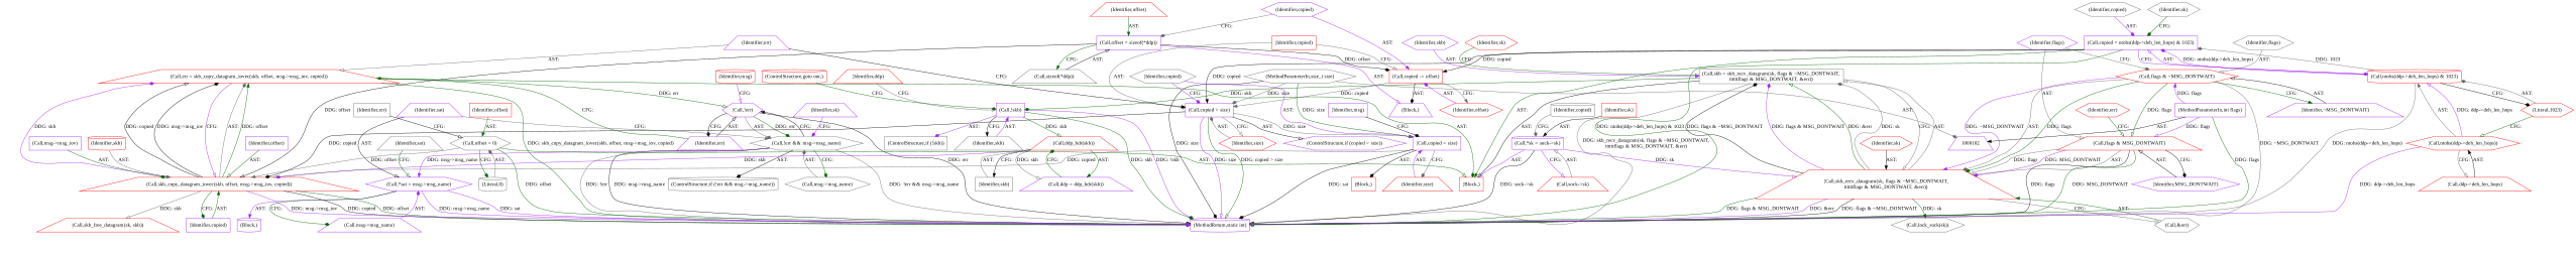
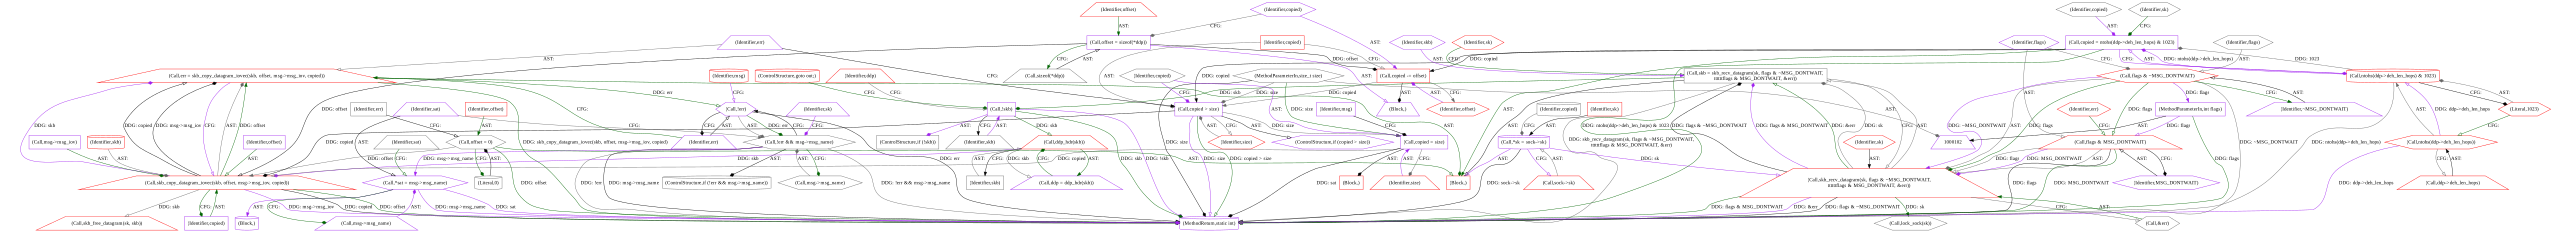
  digraph {
    fontname="Liberation Serif"
    node [color=red fontname="Liberation Serif" shape=hexagon]
    edge [arrowhead=diamond color=gray40 fontname="Liberation Serif"]
    n1 [label="(Call,err = skb_copy_datagram_iovec(skb, offset, msg->msg_iov, copied))" shape=trapezium]
    n2 [label="(Call,skb_copy_datagram_iovec(skb, offset, msg->msg_iov, copied))" shape=trapezium]
    n3 [color=purple label="(Call,!err)"]
    n4 [label="(Block,)" shape=box]
    n5 [color=purple label="(MethodReturn,static int)" shape=cylinder]
    n6 [label="(Call,skb_free_datagram(sk, skb))" shape=trapezium]
    n7 [color=purple label="(Identifier,copied)" shape=box]
    n8 [color=gray40 label="(Call,!err && msg->msg_name)"]
    n9 [color=purple label="(Identifier,err)" shape=trapezium]
    n10 [label="(Call,ddp_hdr(skb))" shape=trapezium]
    n11 [color=gray40 label="(Identifier,skb)" shape=box]
    n12 [color=purple label="(Call,ddp = ddp_hdr(skb))" shape=trapezium]
    n13 [color=purple label="(Call,!skb)" shape=box]
    n14 [color=gray40 label="(ControlStructure,if (!skb))" shape=box]
    n15 [color=gray40 label="(Identifier,skb)" shape=trapezium]
    n16 [color=gray40 label="(Call,skb = skb_recv_datagram(sk, flags & ~MSG_DONTWAIT,\n\t\t\t\t\t\tflags & MSG_DONTWAIT, &err))" shape=box]
    n17 [label="(Call,skb_recv_datagram(sk, flags & ~MSG_DONTWAIT,\n\t\t\t\t\t\tflags & MSG_DONTWAIT, &err))" shape=trapezium]
    n18 [color=gray40 label="(Call,lock_sock(sk))"]
    n19 [color=gray40 label="(Call,&err)"]
    n20 [color=purple label="(Call,*sk = sock->sk)" shape=cylinder]
    n21 [label="(Call,sock->sk)" shape=trapezium]
    n22 [label="(Call,flags & ~MSG_DONTWAIT)"]
    n23 [label="(Call,flags & MSG_DONTWAIT)" shape=trapezium]
    n24 [color=purple label="(Identifier,~MSG_DONTWAIT)" shape=trapezium]
    n25 [color=purple label="(Identifier,MSG_DONTWAIT)"]
    n26 [color=purple label="(MethodParameterIn,int flags)" shape=box]
    1000102 [color=purple shape=trapezium]
    n28 [color=gray40 label="(Call,offset = 0)"]
    n29 [color=gray40 label="(Literal,0)" shape=cylinder]
    n30 [color=purple label="(Call,offset = sizeof(*ddp))" shape=box]
    n31 [label="(Call,copied -= offset)" shape=box]
    n32 [color=purple label="(Block,)" shape=trapezium]
    n33 [color=gray40 label="(Call,sizeof(*ddp))" shape=trapezium]
    n34 [color=purple label="(Call,copied > size)" shape=box]
    n35 [label="(Identifier,offset)"]
    n36 [color=purple label="(Call,copied = size)" shape=box]
    n37 [label="(Identifier,size)" shape=trapezium]
    n38 [label="(Block,)" shape=box]
    n39 [label="(Identifier,size)"]
    n40 [color=purple label="(ControlStructure,if (copied > size))"]
    n41 [color=purple label="(Call,copied = ntohs(ddp->deh_len_hops) & 1023)" shape=box]
    n42 [label="(Call,ntohs(ddp->deh_len_hops) & 1023)" shape=cylinder]
    n43 [label="(Literal,1023)"]
    n44 [label="(Call,ntohs(ddp->deh_len_hops))"]
    n45 [label="(Call,ddp->deh_len_hops)" shape=trapezium]
    n46 [color=gray40 label="(MethodParameterIn,size_t size)"]
    n47 [color=purple label="(Call,*sat = msg->msg_name)"]
    n48 [color=gray40 label="(Call,msg->msg_name)"]
    n49 [color=gray40 label="(ControlStructure,if (!err && msg->msg_name))" shape=cylinder]
    n50 [color=purple label="(Block,)" shape=cylinder]
    n51 [color=purple label="(Call,msg->msg_name)" shape=trapezium]
    n52 [label="(ControlStructure,goto out;)" shape=cylinder]
    n53 [color=purple label="(Identifier,offset)" shape=box]
    n54 [label="(Identifier,sk)" shape=box]
    n55 [label="(Identifier,sk)"]
    n56 [label="(Identifier,msg)" shape=cylinder]
    n57 [label="(Identifier,sk)"]
    n58 [color=gray40 label="(Identifier,sk)"]
    n59 [label="(Identifier,offset)" shape=box]
    n60 [color=purple label="(Identifier,skb)"]
    n61 [label="(Identifier,copied)" shape=box]
    n62 [label="(Identifier,ddp)" shape=trapezium]
    n63 [color=purple label="(Call,msg->msg_iov)" shape=box]
    n64 [label="(Identifier,err)"]
    n65 [color=purple label="(Identifier,err)" shape=trapezium]
    n66 [label="(Identifier,offset)" shape=trapezium]
    n67 [color=gray40 label="(Identifier,flags)"]
    n68 [color=purple label="(Identifier,sat)" shape=trapezium]
    n69 [color=purple label="(Identifier,msg)" shape=box]
    n70 [label="(Identifier,skb)" shape=cylinder]
    n71 [color=purple label="(Identifier,copied)"]
    n72 [color=gray40 label="(Identifier,err)" shape=box]
    n73 [color=gray40 label="(Identifier,copied)"]
    n74 [color=gray40 label="(Identifier,sat)" shape=trapezium]
    n75 [color=gray40 label="(Identifier,copied)"]
    n76 [color=gray40 label="(Identifier,copied)" shape=cylinder]
    n77 [color=purple label="(Identifier,flags)"]
    n78 [color=purple label="(Identifier,sk)" shape=trapezium]
    n1 -> n2 [arrowhead=onormal color=purple label="CFG: "]
    n1 -> n3 [arrowhead=onormal color=darkgreen label="DDG: err"]
    n1 -> n4 [color=darkgreen label="AST: "]
    n1 -> n5 [color=darkgreen label="DDG: skb_copy_datagram_iovec(skb, offset, msg->msg_iov, copied)"]
    n2 -> n1 [label="AST: "]
    n2 -> n1 [color=purple label="DDG: skb"]
    n2 -> n1 [arrowhead=normal color=darkgreen label="DDG: offset"]
    n2 -> n1 [color=black label="DDG: msg->msg_iov"]
    n2 -> n1 [arrowhead=onormal color=black label="DDG: copied"]
    n2 -> n5 [color=black label="DDG: copied"]
    n2 -> n5 [arrowhead=normal color=darkgreen label="DDG: offset"]
    n2 -> n5 [arrowhead=normal color=purple label="DDG: msg->msg_iov"]
    n2 -> n6 [arrowhead=onormal label="DDG: skb"]
    n2 -> n7 [color=darkgreen label="CFG: "]
    n3 -> n5 [arrowhead=normal color=black label="DDG: err"]
    n3 -> n8 [label="AST: "]
    n3 -> n8 [color=darkgreen label="DDG: err"]
    n3 -> n9 [color=black label="CFG: "]
    n7 -> n2 [arrowhead=normal color=darkgreen label="AST: "]
    n8 -> n3 [arrowhead=normal color=black label="CFG: "]
    n8 -> n5 [color=black label="DDG: msg->msg_name"]
    n8 -> n5 [arrowhead=normal label="DDG: !err && msg->msg_name"]
    n8 -> n5 [arrowhead=normal label="DDG: !err"]
    n8 -> n47 [arrowhead=normal color=purple label="DDG: msg->msg_name"]
    n8 -> n48 [color=darkgreen label="CFG: "]
    n8 -> n49 [color=black label="AST: "]
    n9 -> n1 [arrowhead=normal color=darkgreen label="CFG: "]
    n9 -> n3 [arrowhead=onormal color=black label="AST: "]
    n10 -> n2 [color=purple label="DDG: skb"]
    n10 -> n11 [arrowhead=normal color=black label="CFG: "]
    n10 -> n12 [arrowhead=normal color=darkgreen label="AST: "]
    n10 -> n12 [arrowhead=onormal label="DDG: skb"]
    n11 -> n10 [arrowhead=onormal label="AST: "]
    n12 -> n10 [color=darkgreen label="CFG: "]
    n13 -> n5 [color=purple label="DDG: !skb"]
    n13 -> n5 [color=darkgreen label="DDG: skb"]
    n13 -> n10 [arrowhead=onormal color=darkgreen label="DDG: skb"]
    n13 -> n14 [color=purple label="AST: "]
    n13 -> n15 [arrowhead=normal color=black label="CFG: "]
    n15 -> n13 [arrowhead=normal color=purple label="AST: "]
    n16 -> n4 [arrowhead=onormal color=black label="AST: "]
    n16 -> n5 [arrowhead=normal label="DDG: skb_recv_datagram(sk, flags & ~MSG_DONTWAIT,\n\t\t\t\t\t\tflags & MSG_DONTWAIT, &err)"]
    n16 -> n13 [color=darkgreen label="DDG: skb"]
    n16 -> n17 [arrowhead=onormal label="CFG: "]
    n17 -> n5 [color=purple label="DDG: &err"]
    n17 -> n5 [arrowhead=normal color=black label="DDG: flags & ~MSG_DONTWAIT"]
    n17 -> n5 [arrowhead=normal color=darkgreen label="DDG: flags & MSG_DONTWAIT"]
    n17 -> n16 [arrowhead=onormal label="AST: "]
    n17 -> n16 [label="DDG: sk"]
    n17 -> n16 [color=black label="DDG: flags & ~MSG_DONTWAIT"]
    n17 -> n16 [color=purple label="DDG: flags & MSG_DONTWAIT"]
    n17 -> n16 [arrowhead=onormal color=darkgreen label="DDG: &err"]
    n17 -> n18 [arrowhead=normal color=darkgreen label="DDG: sk"]
    n17 -> n19 [arrowhead=onormal label="CFG: "]
    n19 -> n17 [arrowhead=normal color=darkgreen label="AST: "]
    n20 -> n4 [arrowhead=onormal color=purple label="AST: "]
    n20 -> n5 [arrowhead=onormal color=black label="DDG: sock->sk"]
    n20 -> n17 [arrowhead=onormal color=purple label="DDG: sk"]
    n20 -> n21 [arrowhead=onormal color=purple label="CFG: "]
    n21 -> n20 [arrowhead=onormal label="AST: "]
    n22 -> n5 [label="DDG: ~MSG_DONTWAIT"]
    n22 -> n17 [label="AST: "]
    n22 -> n17 [color=darkgreen label="DDG: flags"]
    n22 -> n17 [arrowhead=normal color=purple label="DDG: ~MSG_DONTWAIT"]
    n22 -> n23 [arrowhead=onormal color=darkgreen label="DDG: flags"]
    n22 -> n24 [arrowhead=normal color=darkgreen label="CFG: "]
    n23 -> n5 [arrowhead=onormal color=darkgreen label="DDG: MSG_DONTWAIT"]
    n23 -> n5 [arrowhead=onormal color=black label="DDG: flags"]
    n23 -> n17 [arrowhead=onormal label="AST: "]
    n23 -> n17 [arrowhead=onormal label="DDG: flags"]
    n23 -> n17 [color=purple label="DDG: MSG_DONTWAIT"]
    n23 -> n25 [color=black label="CFG: "]
    n24 -> n22 [arrowhead=onormal color=black label="AST: "]
    n25 -> n23 [arrowhead=onormal color=black label="AST: "]
    n26 -> n5 [arrowhead=onormal color=darkgreen label="DDG: flags"]
-   n26 -> n22 [arrowhead=normal color=purple label="DDG: flags"]
+   n22 -> n26 [arrowhead=normal color=purple label="DDG: flags"]
    n26 -> n23 [arrowhead=onormal color=purple label="DDG: flags"]
    n26 -> 1000102 [arrowhead=normal color=black label="AST: "]
    n28 -> n2 [arrowhead=normal label="DDG: offset"]
    n28 -> n4 [arrowhead=onormal color=darkgreen label="AST: "]
    n28 -> n5 [arrowhead=onormal color=darkgreen label="DDG: offset"]
    n28 -> n29 [color=darkgreen label="CFG: "]
-   n29 -> n28 [label="AST: "]
+   n29 -> n28 [color=black label="AST: "]
    n30 -> n2 [arrowhead=onormal color=black label="DDG: offset"]
    n30 -> n31 [color=black label="DDG: offset"]
    n30 -> n32 [arrowhead=onormal color=purple label="AST: "]
    n30 -> n33 [arrowhead=normal color=darkgreen label="CFG: "]
    n31 -> n32 [color=black label="AST: "]
    n31 -> n34 [arrowhead=normal label="DDG: copied"]
    n31 -> n35 [arrowhead=normal label="CFG: "]
    n33 -> n30 [arrowhead=onormal color=black label="AST: "]
    n34 -> n2 [color=black label="DDG: copied"]
    n34 -> n5 [arrowhead=onormal color=purple label="DDG: size"]
    n34 -> n5 [arrowhead=onormal color=darkgreen label="DDG: copied > size"]
    n34 -> n36 [arrowhead=normal label="DDG: size"]
    n34 -> n39 [arrowhead=onormal label="CFG: "]
    n34 -> n40 [arrowhead=onormal color=black label="AST: "]
    n35 -> n31 [color=purple label="AST: "]
    n36 -> n2 [arrowhead=onormal label="DDG: copied"]
    n36 -> n5 [color=black label="DDG: sat"]
    n36 -> n37 [label="CFG: "]
    n36 -> n38 [color=black label="AST: "]
    n37 -> n36 [arrowhead=normal color=purple label="AST: "]
    n39 -> n34 [label="AST: "]
    n41 -> n4 [arrowhead=normal color=darkgreen label="AST: "]
    n41 -> n5 [color=darkgreen label="DDG: ntohs(ddp->deh_len_hops) & 1023"]
    n41 -> n31 [arrowhead=normal color=black label="DDG: copied"]
    n41 -> n34 [arrowhead=normal color=black label="DDG: copied"]
    n41 -> n42 [color=purple label="CFG: "]
    n42 -> n5 [label="DDG: ntohs(ddp->deh_len_hops)"]
    n42 -> n41 [arrowhead=onormal color=purple label="AST: "]
    n42 -> n41 [color=purple label="DDG: ntohs(ddp->deh_len_hops)"]
    n42 -> n41 [label="DDG: 1023"]
    n42 -> n43 [color=black label="CFG: "]
    n43 -> n42 [label="AST: "]
    n43 -> n44 [arrowhead=onormal color=darkgreen label="CFG: "]
    n44 -> n5 [arrowhead=onormal color=purple label="DDG: ddp->deh_len_hops"]
    n44 -> n42 [arrowhead=normal label="AST: "]
    n44 -> n42 [arrowhead=onormal color=purple label="DDG: ddp->deh_len_hops"]
    n44 -> n45 [arrowhead=onormal label="CFG: "]
    n45 -> n44 [arrowhead=normal color=black label="AST: "]
    n46 -> n5 [color=black label="DDG: size"]
    n46 -> 1000102 [label="AST: "]
    n46 -> n34 [label="DDG: size"]
    n46 -> n36 [arrowhead=onormal color=darkgreen label="DDG: size"]
    n47 -> n5 [arrowhead=normal color=purple label="DDG: sat"]
    n47 -> n5 [color=purple label="DDG: msg->msg_name"]
    n47 -> n50 [arrowhead=normal color=purple label="AST: "]
    n47 -> n51 [color=darkgreen label="CFG: "]
    n48 -> n8 [label="AST: "]
    n51 -> n47 [color=purple label="AST: "]
    n52 -> n13 [color=darkgreen label="CFG: "]
    n53 -> n2 [arrowhead=onormal color=darkgreen label="AST: "]
    n54 -> n20 [arrowhead=normal color=black label="AST: "]
    n55 -> n16 [arrowhead=onormal color=darkgreen label="CFG: "]
    n56 -> n3 [arrowhead=onormal color=purple label="CFG: "]
    n57 -> n17 [arrowhead=normal color=black label="AST: "]
    n58 -> n41 [color=darkgreen label="CFG: "]
    n59 -> n28 [arrowhead=normal color=darkgreen label="AST: "]
    n60 -> n16 [arrowhead=normal color=purple label="AST: "]
    n61 -> n31 [arrowhead=onormal label="CFG: "]
    n61 -> n34 [label="AST: "]
    n62 -> n13 [arrowhead=onormal label="CFG: "]
    n63 -> n2 [color=darkgreen label="AST: "]
    n64 -> n23 [arrowhead=onormal color=darkgreen label="CFG: "]
    n65 -> n1 [arrowhead=onormal label="AST: "]
    n65 -> n34 [arrowhead=normal color=black label="CFG: "]
    n66 -> n30 [arrowhead=normal color=darkgreen label="AST: "]
    n67 -> n22 [arrowhead=onormal label="AST: "]
    n68 -> n8 [arrowhead=normal label="CFG: "]
    n68 -> n47 [arrowhead=onormal color=black label="AST: "]
    n69 -> n36 [color=black label="CFG: "]
    n70 -> n2 [label="AST: "]
    n71 -> n30 [label="CFG: "]
    n71 -> n31 [arrowhead=normal color=purple label="AST: "]
    n72 -> n28 [arrowhead=onormal color=black label="CFG: "]
    n73 -> n34 [color=purple label="CFG: "]
    n73 -> n36 [arrowhead=onormal color=purple label="AST: "]
    n74 -> n47 [arrowhead=onormal color=darkgreen label="CFG: "]
    n75 -> n41 [color=purple label="AST: "]
    n76 -> n20 [label="CFG: "]
    n77 -> n22 [label="CFG: "]
    n77 -> n23 [arrowhead=onormal label="AST: "]
    n78 -> n8 [color=purple label="CFG: "]
  }
